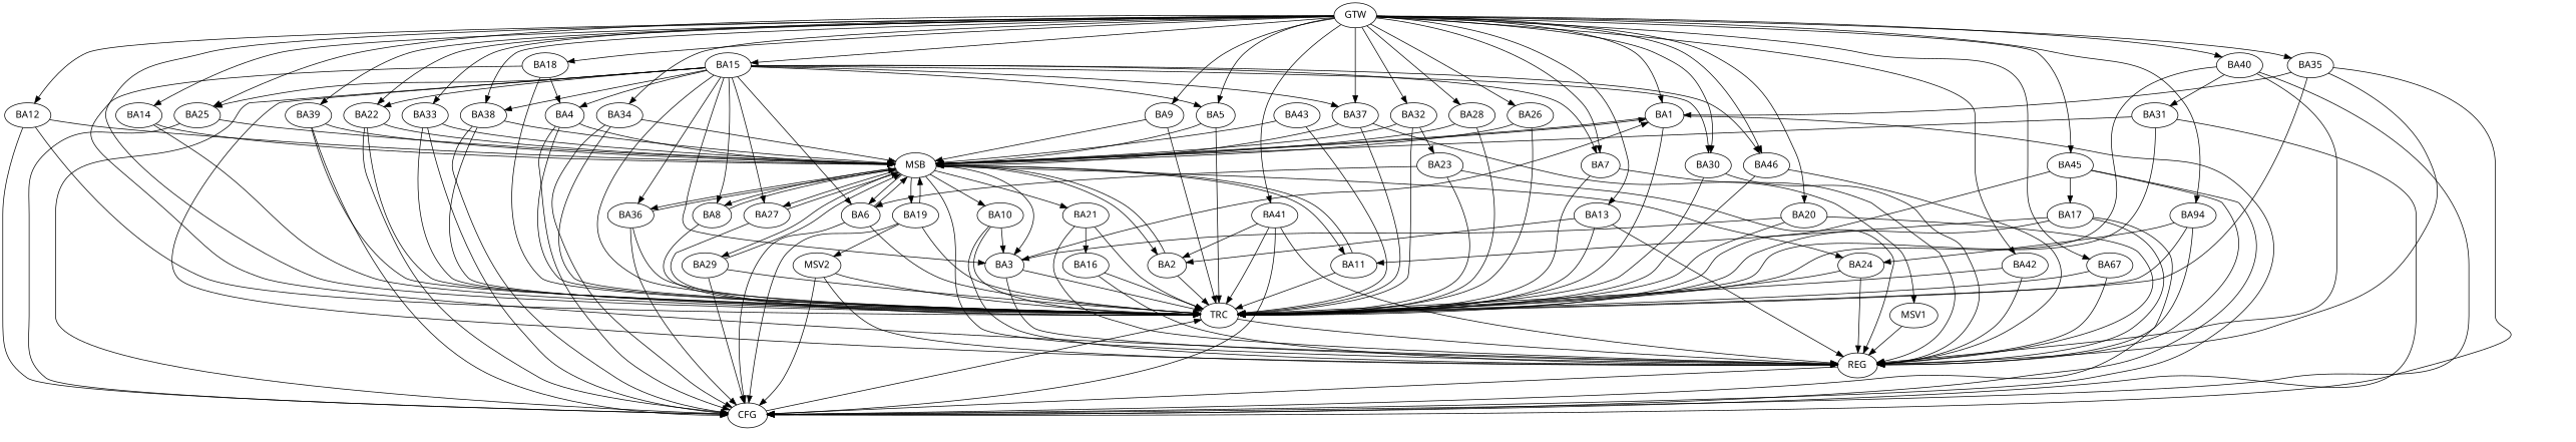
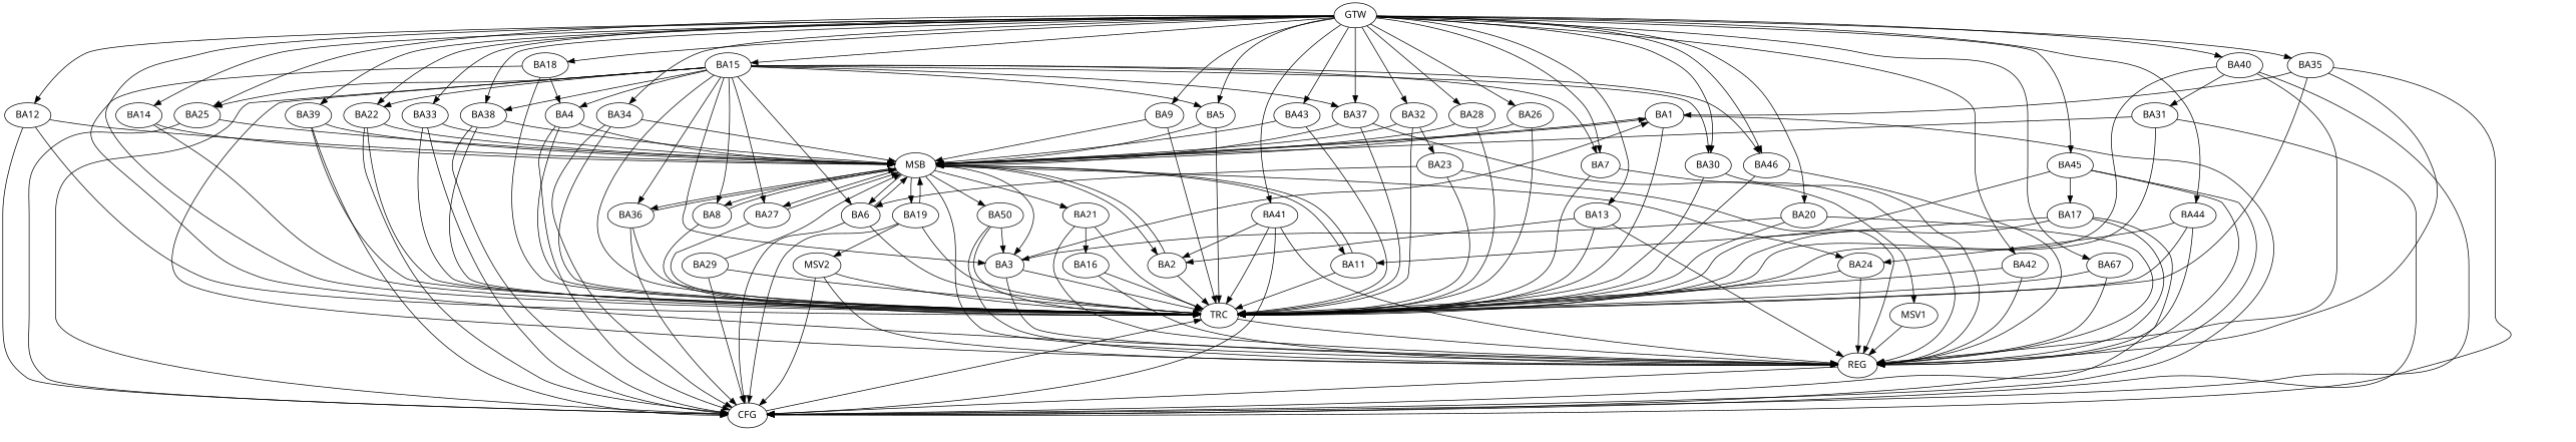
  strict digraph {
    fontname="Noto Sans"
    node [fontname="Noto Sans"]
    edge [fontname="Noto Sans"]
    n1 [label=BA1]
    n2 [label=MSB]
    n3 [label=CFG]
    n4 [label=TRC]
    n5 [label=BA2]
    n6 [label=BA3]
    n7 [label=REG]
    n8 [label=BA6]
    n9 [label=BA8]
-   n10 [label=BA10]
+   n10 [label=BA50]
    n11 [label=BA11]
    n12 [label=BA27]
    n13 [label=BA36]
    n14 [label=BA19]
    n15 [label=BA21]
    n16 [label=BA24]
    n17 [label=BA29]
    n18 [label=BA4]
    n19 [label=BA5]
    n20 [label=BA7]
    n21 [label=BA9]
    n22 [label=BA12]
    n23 [label=BA13]
    n24 [label=BA14]
    n25 [label=BA15]
    n26 [label=BA22]
    n27 [label=BA25]
    n28 [label=BA30]
    n29 [label=BA37]
    n30 [label=BA38]
    n31 [label=BA46]
    n32 [label=BA23]
    n33 [label=BA28]
    n34 [label=MSV1]
    n35 [label=BA16]
    n36 [label=BA17]
    n37 [label=BA18]
    n38 [label=MSV2]
    n39 [label=BA20]
    n40 [label=BA26]
    n41 [label=BA31]
    n42 [label=BA32]
    n43 [label=BA33]
    n44 [label=BA34]
    n45 [label=BA35]
    n46 [label=BA39]
    n47 [label=BA40]
    n48 [label=BA41]
    n49 [label=BA42]
    n50 [label=BA43]
-   n51 [label=BA94]
+   n51 [label=BA44]
    n52 [label=BA45]
    n53 [label=BA67]
    n54 [label=GTW]
    n1 -> n2
    n1 -> n3
    n1 -> n4
    n2 -> n1
    n2 -> n5
    n2 -> n6
    n2 -> n7
    n2 -> n8
    n2 -> n9
    n2 -> n10
    n2 -> n11
    n2 -> n12
    n2 -> n13
    n2 -> n14
    n2 -> n15
    n2 -> n16
-   n2 -> n17
    n3 -> n4
    n4 -> n7
    n5 -> n2
    n5 -> n4
    n6 -> n1
    n6 -> n4
    n6 -> n7
    n7 -> n3
    n8 -> n2
    n8 -> n3
    n8 -> n4
    n9 -> n2
    n9 -> n4
    n10 -> n4
    n10 -> n6
    n10 -> n7
    n11 -> n2
    n11 -> n4
    n12 -> n2
    n12 -> n4
    n13 -> n2
    n13 -> n3
    n13 -> n4
    n14 -> n2
    n14 -> n3
    n14 -> n4
    n14 -> n38
    n15 -> n4
    n15 -> n7
    n15 -> n35
    n16 -> n4
    n16 -> n7
    n17 -> n2
    n17 -> n3
    n17 -> n4
    n18 -> n2
    n18 -> n3
    n18 -> n4
    n19 -> n2
    n19 -> n4
    n20 -> n4
    n20 -> n7
    n21 -> n2
    n21 -> n4
    n22 -> n2
    n22 -> n3
    n22 -> n4
    n23 -> n4
    n23 -> n5
    n23 -> n7
    n24 -> n2
    n24 -> n4
    n25 -> n3
    n25 -> n4
    n25 -> n6
    n25 -> n7
    n25 -> n8
    n25 -> n9
    n25 -> n12
    n25 -> n13
    n25 -> n18
    n25 -> n19
    n25 -> n20
    n25 -> n26
    n25 -> n27
    n25 -> n28
    n25 -> n29
    n25 -> n30
    n25 -> n31
    n26 -> n2
    n26 -> n3
    n26 -> n4
    n27 -> n2
    n27 -> n3
    n28 -> n4
    n28 -> n7
    n29 -> n2
    n29 -> n4
    n29 -> n34
    n30 -> n2
    n30 -> n3
    n30 -> n4
    n31 -> n4
    n31 -> n7
    n32 -> n4
    n32 -> n7
    n32 -> n8
    n33 -> n2
    n33 -> n4
    n34 -> n7
    n35 -> n4
    n35 -> n7
    n36 -> n3
    n36 -> n4
    n36 -> n7
    n36 -> n11
    n37 -> n4
    n37 -> n7
    n37 -> n18
    n38 -> n3
    n38 -> n4
    n38 -> n7
    n39 -> n4
    n39 -> n6
    n39 -> n7
    n40 -> n2
    n40 -> n4
    n41 -> n2
    n41 -> n3
    n41 -> n4
    n42 -> n2
    n42 -> n4
    n42 -> n32
    n43 -> n2
    n43 -> n3
    n43 -> n4
    n44 -> n2
    n44 -> n3
    n44 -> n4
    n45 -> n1
    n45 -> n3
    n45 -> n4
    n45 -> n7
    n46 -> n2
    n46 -> n3
    n46 -> n4
    n47 -> n3
    n47 -> n4
    n47 -> n7
    n47 -> n41
    n48 -> n3
    n48 -> n4
    n48 -> n5
    n48 -> n7
    n49 -> n4
    n49 -> n7
    n50 -> n2
    n50 -> n4
    n51 -> n4
    n51 -> n7
    n51 -> n16
    n52 -> n3
    n52 -> n4
    n52 -> n7
    n52 -> n36
    n53 -> n4
    n53 -> n7
    n54 -> n4
    n54 -> n19
    n54 -> n20
    n54 -> n21
    n54 -> n22
    n54 -> n23
    n54 -> n24
    n54 -> n25
    n54 -> n26
    n54 -> n27
    n54 -> n28
    n54 -> n29
    n54 -> n30
    n54 -> n31
    n54 -> n33
    n54 -> n37
    n54 -> n39
    n54 -> n40
    n54 -> n42
    n54 -> n43
    n54 -> n44
    n54 -> n45
    n54 -> n46
    n54 -> n47
    n54 -> n48
    n54 -> n49
-   n54 -> n1
+   n54 -> n50
    n54 -> n51
    n54 -> n52
    n54 -> n53
  }
